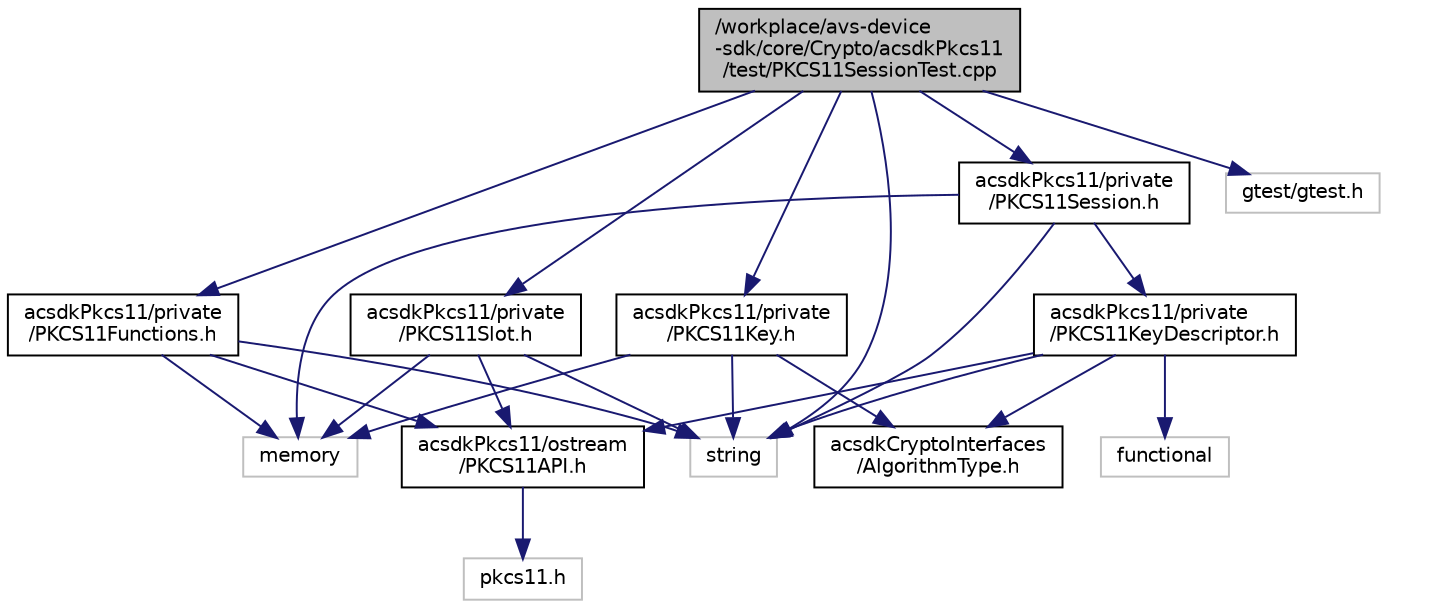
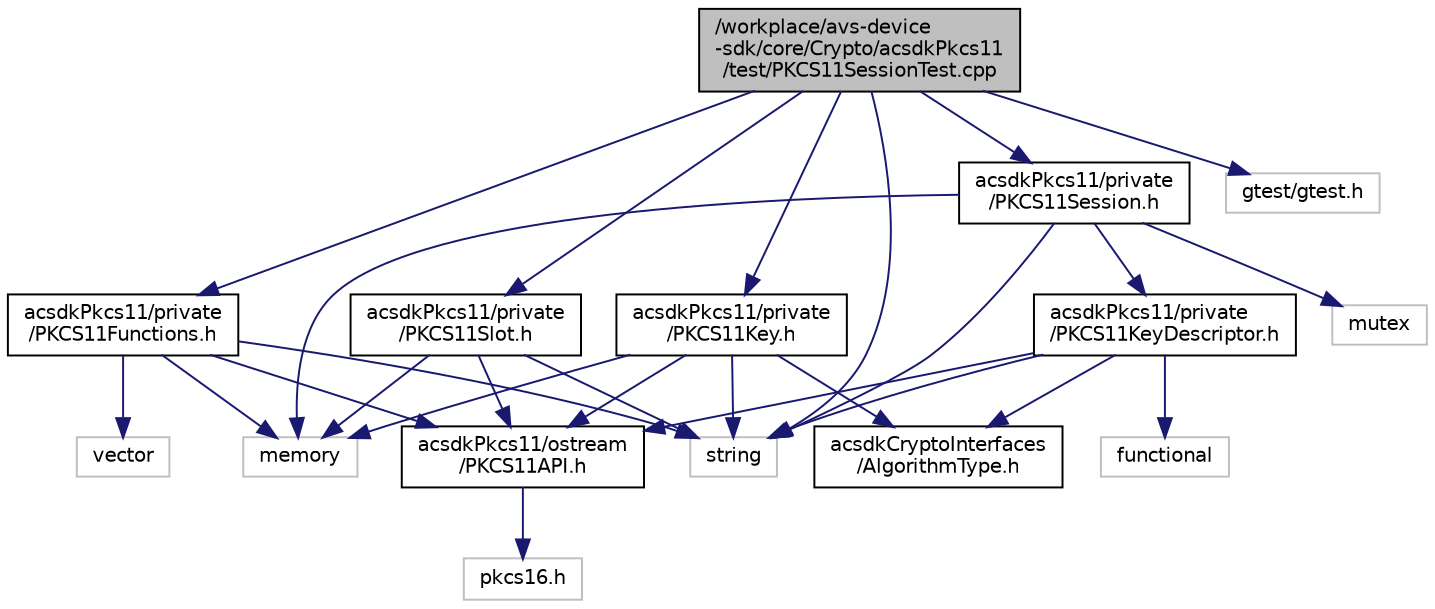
  digraph {
    node [color=black fillcolor=white fontname=Helvetica fontsize=10 shape=record style=filled]
    edge [color=midnightblue fontname=Helvetica fontsize=10 labelfontname=Helvetica labelfontsize=10 style=solid]
    n1 [fillcolor=grey75 fontcolor=black height=0.2 label="/workplace/avs-device\l-sdk/core/Crypto/acsdkPkcs11\l/test/PKCS11SessionTest.cpp" width=0.4]
    n2 [color=grey75 height=0.2 label=string width=0.4]
    n3 [color=grey75 height=0.2 label="gtest/gtest.h" width=0.4]
    n4 [height=0.2 label="acsdkPkcs11/private\l/PKCS11Functions.h" width=0.4]
    n5 [height=0.2 label="acsdkPkcs11/private\l/PKCS11Slot.h" width=0.4]
    n6 [height=0.2 label="acsdkPkcs11/private\l/PKCS11Session.h" width=0.4]
    n7 [height=0.2 label="acsdkPkcs11/private\l/PKCS11Key.h" width=0.4]
    n8 [color=grey75 height=0.2 label=memory width=0.4]
+   n9 [color=grey75 height=0.2 label=vector width=0.4]
    n10 [height=0.2 label="acsdkPkcs11/ostream\l/PKCS11API.h" width=0.4]
+   n11 [color=grey75 height=0.2 label=mutex width=0.4]
    n12 [height=0.2 label="acsdkPkcs11/private\l/PKCS11KeyDescriptor.h" width=0.4]
    n13 [height=0.2 label="acsdkCryptoInterfaces\l/AlgorithmType.h" width=0.4]
-   n14 [color=grey75 height=0.2 label="pkcs11.h" width=0.4]
+   n14 [color=grey75 height=0.2 label="pkcs16.h" width=0.4]
    n15 [color=grey75 height=0.2 label=functional width=0.4]
    n1 -> n2
    n1 -> n3
    n1 -> n4
    n1 -> n5
    n1 -> n6
    n1 -> n7
    n4 -> n2
    n4 -> n8
+   n4 -> n9
    n4 -> n10
    n5 -> n2
    n5 -> n8
    n5 -> n10
    n6 -> n2
    n6 -> n8
+   n6 -> n11
    n6 -> n12
    n7 -> n2
    n7 -> n8
+   n7 -> n10
    n7 -> n13
    n10 -> n14
    n12 -> n2
    n12 -> n10
    n12 -> n13
    n12 -> n15
  }
